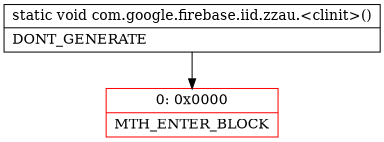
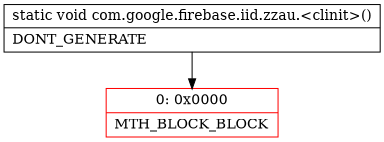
  digraph {
    node [shape=record]
-   n1 [color=red label="{0\:\ 0x0000|MTH_ENTER_BLOCK\l}"]
+   n1 [color=red label="{0\:\ 0x0000|MTH_BLOCK_BLOCK\l}"]
    n2 [label="{static void com.google.firebase.iid.zzau.\<clinit\>()  | DONT_GENERATE\l}"]
    subgraph cluster_1 {
      label="R(0)"
    }
    n2 -> n1
  }
